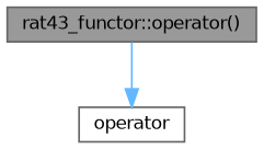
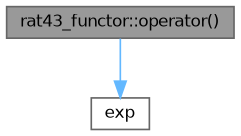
  digraph {
    rankdir=TB
    node [fontname=Helvetica fontsize=10 shape=box style=filled]
    n1 [color=gray40 fillcolor=grey60 fontcolor=black height=0.2 label="rat43_functor::operator()" width=0.4]
-   n2 [color=grey40 fillcolor=white height=0.2 label=operator width=0.4]
+   n2 [color=grey40 fillcolor=white height=0.2 label=exp width=0.4]
    n1 -> n2 [color=steelblue1 fontname=Helvetica fontsize=10 labelfontname=Helvetica labelfontsize=10 style=solid]
  }
